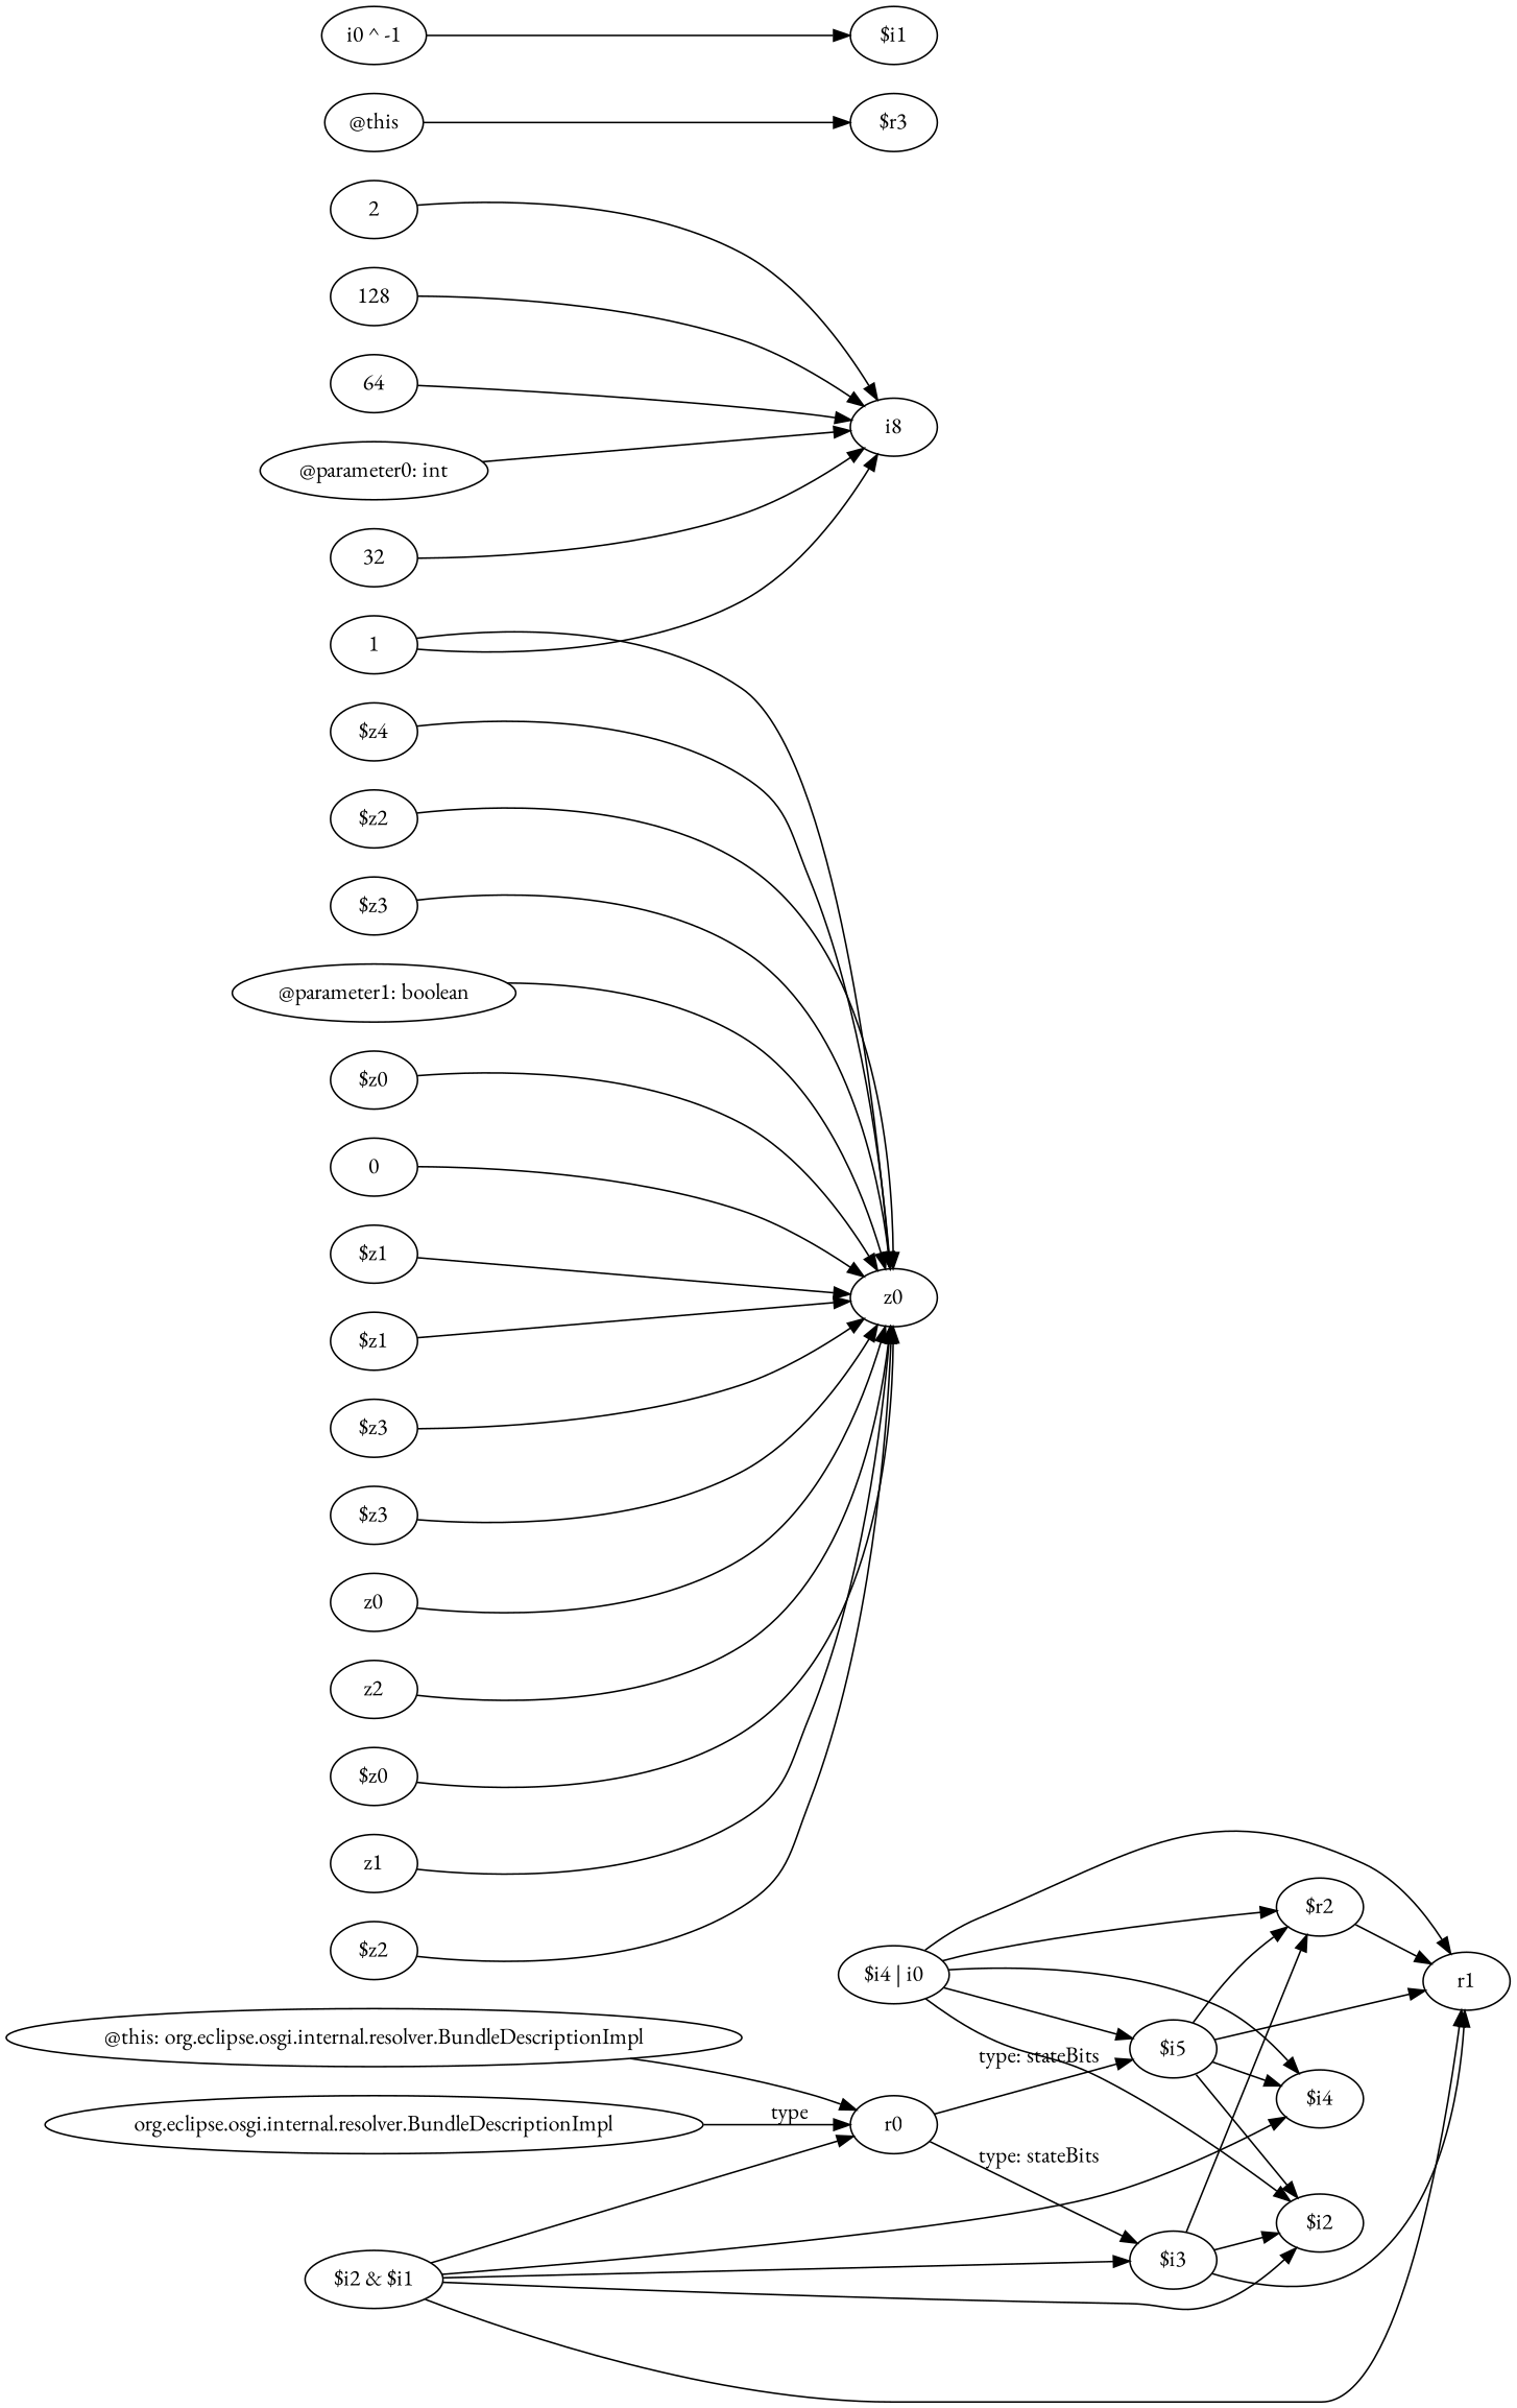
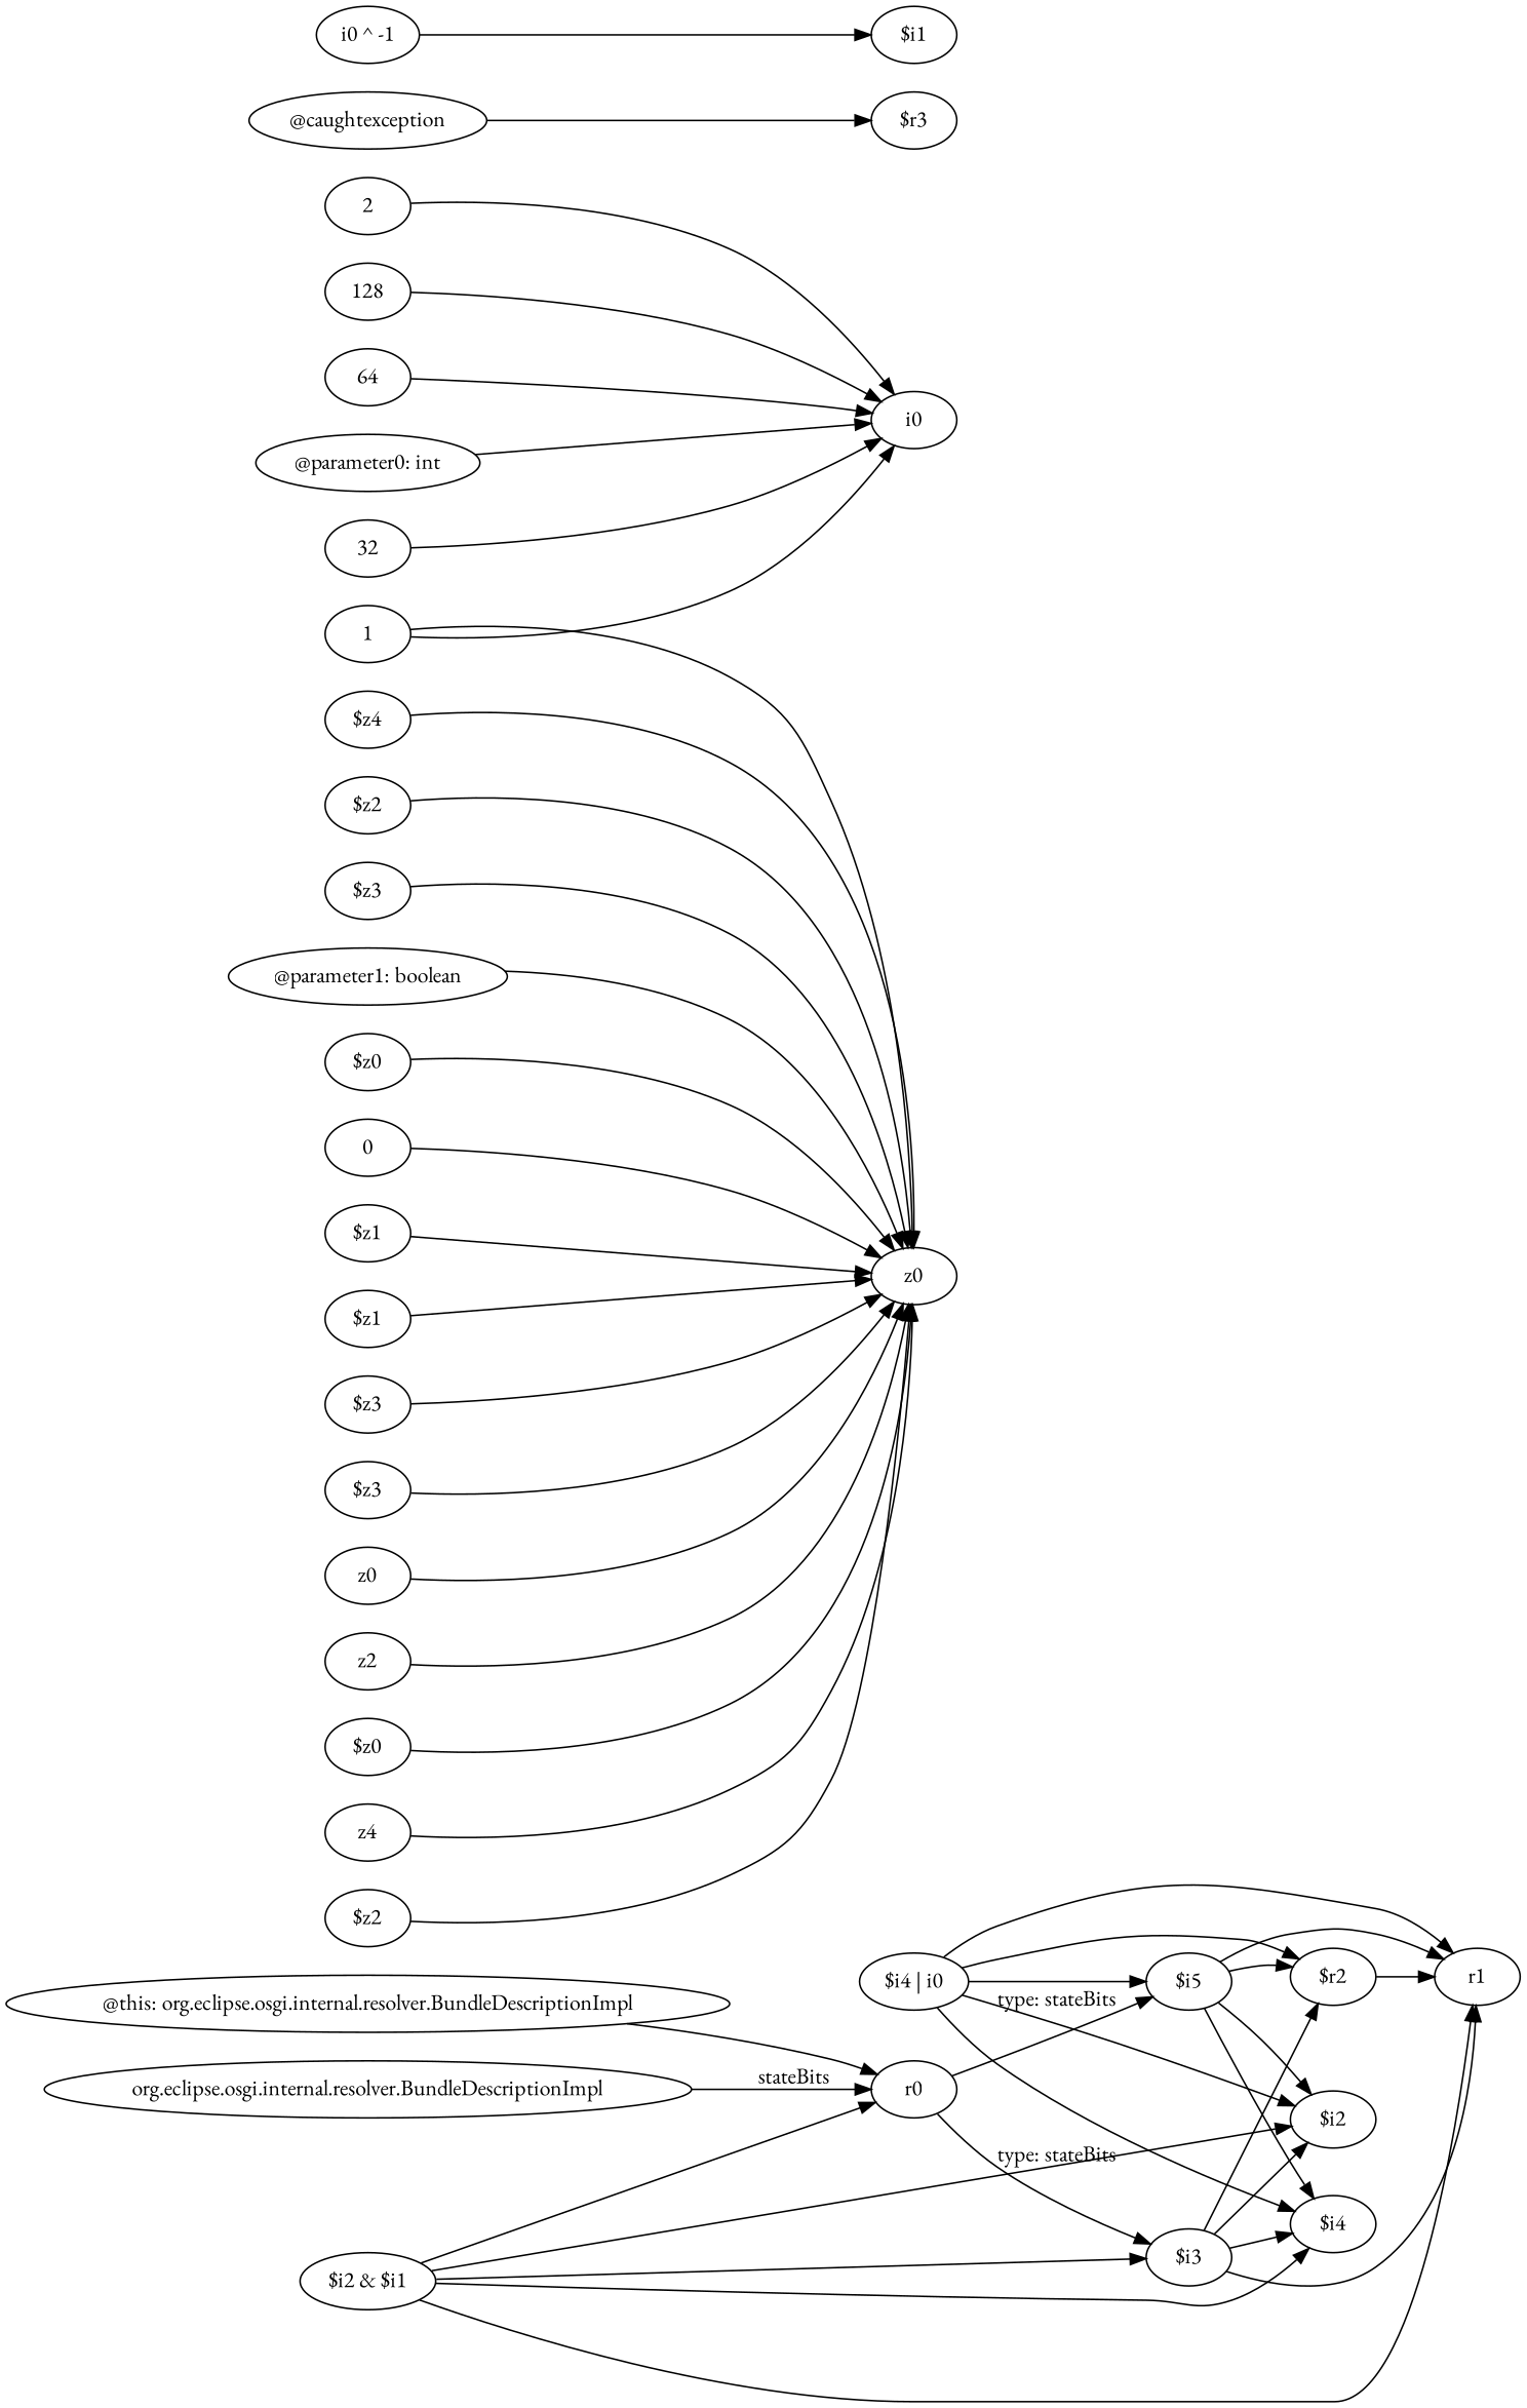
  digraph {
    fontname="EB Garamond"
    rankdir=LR
    node [fontname="EB Garamond"]
    edge [fontname="EB Garamond"]
    n1 [label="$i4 | i0"]
    n2 [label="$r2"]
    n3 [label=r1]
    n4 [label="$i2"]
    n5 [label="$i5"]
    n6 [label="$i4"]
    n7 [label="$i2 & $i1"]
    n8 [label="$i3"]
    n9 [label=r0]
    n10 [label="@parameter0: int"]
-   n11 [label=i8]
+   n11 [label=i0]
    n12 [label="@parameter1: boolean"]
    n13 [label=z0]
-   n14 [label="@this"]
+   n14 [label="@caughtexception"]
    n15 [label="$r3"]
    n16 [label="$z0"]
    n17 [label=32]
    n18 [label=0]
    n19 [label=1]
    n20 [label="$z1"]
    n21 [label="$z1"]
    n22 [label="$z3"]
    n23 [label="$z3"]
    n24 [label="@this: org.eclipse.osgi.internal.resolver.BundleDescriptionImpl"]
    n25 [label="org.eclipse.osgi.internal.resolver.BundleDescriptionImpl"]
    n26 [label=2]
    n27 [label=z0]
    n28 [label=128]
    n29 [label=64]
    n30 [label=z2]
    n31 [label="$z0"]
-   n32 [label=z1]
+   n32 [label=z4]
    n33 [label="$z2"]
    n34 [label="$z4"]
    n35 [label="i0 ^ -1"]
    n36 [label="$i1"]
    n37 [label="$z2"]
    n38 [label="$z3"]
    n1 -> n2
    n1 -> n3
    n1 -> n4
    n1 -> n5
    n1 -> n6
    n2 -> n3
    n5 -> n2
    n5 -> n3
    n5 -> n4
    n5 -> n6
    n7 -> n3
    n7 -> n4
    n7 -> n6
    n7 -> n8
    n7 -> n9
    n8 -> n2
    n8 -> n3
    n8 -> n4
+   n8 -> n6
    n9 -> n5 [label="type: stateBits"]
    n9 -> n8 [label="type: stateBits"]
    n10 -> n11
    n12 -> n13
    n14 -> n15
    n16 -> n13
    n17 -> n11
    n18 -> n13
    n19 -> n11
    n19 -> n13
    n20 -> n13
    n21 -> n13
    n22 -> n13
    n23 -> n13
    n24 -> n9
-   n25 -> n9 [label=type]
+   n25 -> n9 [label=stateBits]
    n26 -> n11
    n27 -> n13
    n28 -> n11
    n29 -> n11
    n30 -> n13
    n31 -> n13
    n32 -> n13
    n33 -> n13
    n34 -> n13
    n35 -> n36
    n37 -> n13
    n38 -> n13
  }
